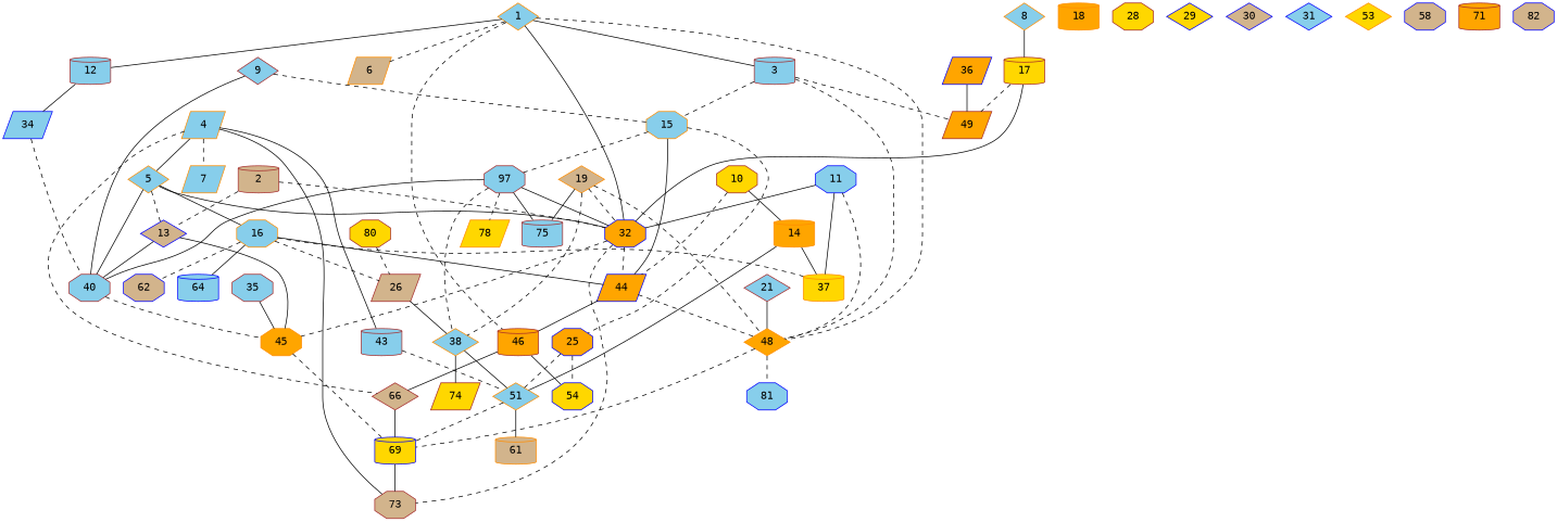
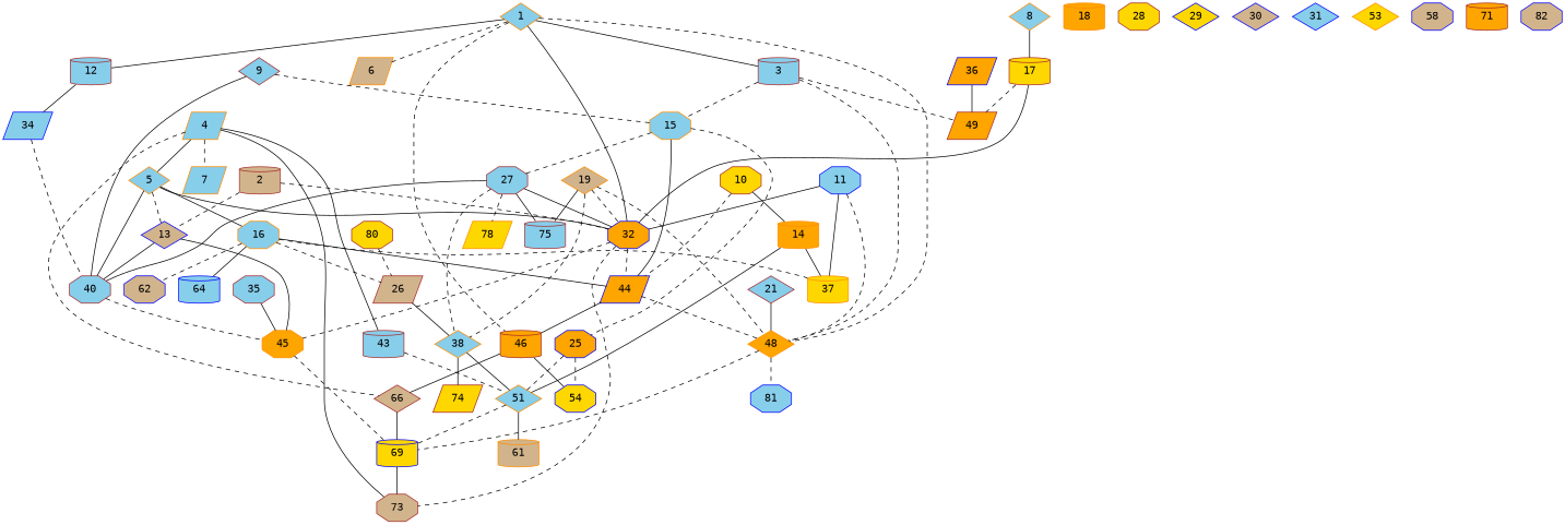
  graph {
    fontname="DejaVu Sans Mono"
    node [color=brown fillcolor=skyblue fontname="DejaVu Sans Mono" shape=octagon style=filled]
    edge [fontname="DejaVu Sans Mono" style=solid]
    1 [color=darkorange shape=diamond super="+41"]
    3 [shape=cylinder super="+55"]
    6 [color=darkorange fillcolor=tan shape=parallelogram]
    12 [shape=cylinder super="+70"]
    32 [color=blue fillcolor=orange super="+56"]
    46 [fillcolor=orange shape=cylinder super="+59"]
    48 [color=darkorange fillcolor=orange shape=diamond super="+52"]
    15 [color=darkorange super="+63"]
    49 [fillcolor=orange shape=parallelogram]
    34 [color=blue shape=parallelogram]
    73 [fillcolor=tan]
    44 [color=blue fillcolor=orange shape=parallelogram super="+65"]
    45 [color=darkorange fillcolor=orange super="+47"]
    66 [fillcolor=tan shape=diamond]
    54 [color=blue fillcolor=gold super="+80"]
    69 [color=blue fillcolor=gold shape=cylinder super="+83"]
    81 [color=blue]
    2 [fillcolor=tan shape=cylinder super="+22"]
    13 [color=blue fillcolor=tan shape=diamond super="+60"]
    40 [super="+67"]
    25 [color=blue fillcolor=orange]
-   27 [super="+76" label=97]
+   27 [super="+76"]
    4 [color=darkorange shape=parallelogram super="+68"]
    5 [color=darkorange shape=diamond super="+33"]
    7 [color=darkorange shape=parallelogram]
    43 [shape=cylinder]
    16 [color=darkorange super="+57"]
    51 [color=darkorange shape=diamond super="+72"]
    37 [color=darkorange fillcolor=gold shape=cylinder super="+50"]
    26 [fillcolor=tan shape=parallelogram]
    62 [color=blue fillcolor=tan]
    64 [color=blue shape=cylinder]
    17 [fillcolor=gold shape=cylinder super="+77"]
    8 [color=darkorange shape=diamond]
    9 [shape=diamond]
    10 [fillcolor=gold super="+39"]
    14 [color=darkorange fillcolor=orange shape=cylinder super="+23"]
    11 [color=blue]
    61 [color=darkorange fillcolor=tan shape=cylinder]
    38 [color=darkorange shape=diamond super="+79"]
    75 [shape=cylinder]
    78 [color=darkorange fillcolor=gold shape=parallelogram]
    18 [color=darkorange fillcolor=orange shape=cylinder]
    19 [color=darkorange fillcolor=tan shape=diamond super="+24"]
    74 [fillcolor=gold shape=parallelogram]
    n46 [fillcolor=gold label=80]
    21 [shape=diamond]
    28 [fillcolor=gold]
    29 [color=blue fillcolor=gold shape=diamond]
    30 [color=blue fillcolor=tan shape=diamond]
    31 [color=blue shape=diamond]
    35 [super="+42"]
    36 [color=blue fillcolor=orange shape=parallelogram]
    53 [color=darkorange fillcolor=gold shape=diamond]
    58 [color=blue fillcolor=tan]
    71 [fillcolor=orange shape=cylinder]
    82 [color=blue fillcolor=tan]
    1 -- 3
    1 -- 6 [style=dashed]
    1 -- 12
    1 -- 32
    1 -- 46 [style=dashed]
    1 -- 48 [style=dashed]
    3 -- 48 [style=dashed]
    3 -- 15 [style=dashed]
    3 -- 49 [style=dashed]
    12 -- 34
    32 -- 73 [style=dashed]
    32 -- 44 [style=dashed]
    32 -- 45 [style=dashed]
    46 -- 66
    46 -- 54
    48 -- 69 [style=dashed]
    48 -- 81 [style=dashed]
    15 -- 44
    15 -- 25 [style=dashed]
    15 -- 27 [style=dashed]
    34 -- 40 [style=dashed]
    44 -- 46
    44 -- 48 [style=dashed]
    45 -- 69 [style=dashed weight=2]
    66 -- 69
    69 -- 73
    2 -- 32 [style=dashed]
    2 -- 13 [style=dashed]
    13 -- 45
    13 -- 40
    40 -- 45 [style=dashed]
    25 -- 54 [style=dashed]
    25 -- 51 [style=dashed]
    27 -- 32
    27 -- 40
    27 -- 38 [style=dashed]
    27 -- 75
    27 -- 78 [style=dashed]
    4 -- 73
    4 -- 66 [style=dashed]
    4 -- 5
    4 -- 7 [style=dashed]
    4 -- 43
    5 -- 32
    5 -- 13 [style=dashed]
    5 -- 40
    5 -- 16
    43 -- 51 [style=dashed]
    16 -- 44
    16 -- 37 [style=dashed]
    16 -- 26 [style=dashed]
    16 -- 62 [style=dashed]
    16 -- 64
    51 -- 69 [style=dashed]
    51 -- 61
    26 -- 38
    17 -- 32
    17 -- 49 [style=dashed]
    8 -- 17
    9 -- 15 [style=dashed]
    9 -- 40
    10 -- 44 [style=dashed]
    10 -- 14
    14 -- 51
    14 -- 37
    11 -- 32
    11 -- 48 [style=dashed]
    11 -- 37
    38 -- 51
    38 -- 74
    19 -- 32 [style=dashed]
    19 -- 48 [style=dashed]
    19 -- 38 [style=dashed]
    19 -- 75
    n46 -- 26 [style=dashed]
    21 -- 48
    35 -- 45 [weight=2]
    36 -- 49
  }
